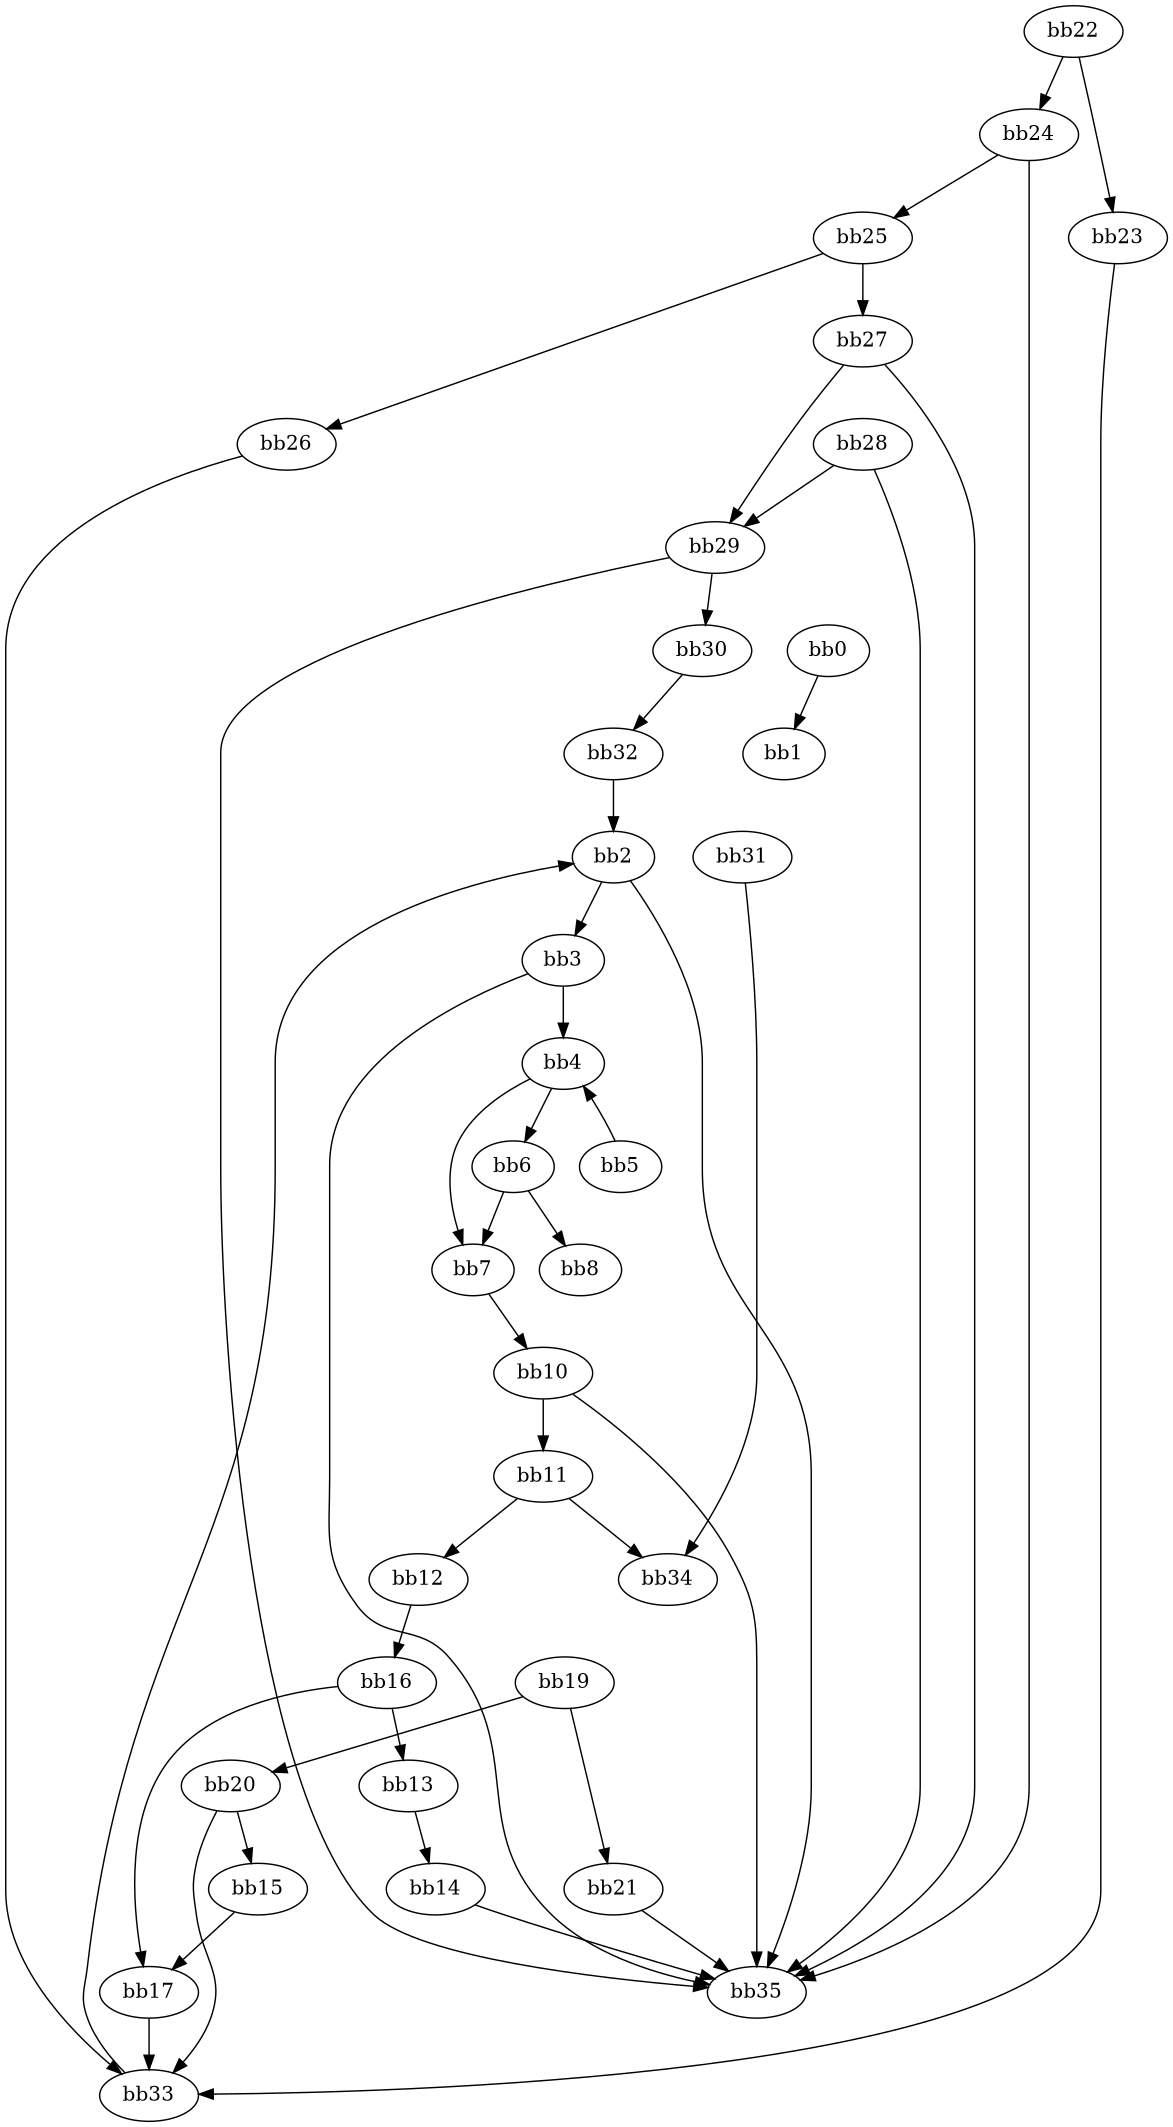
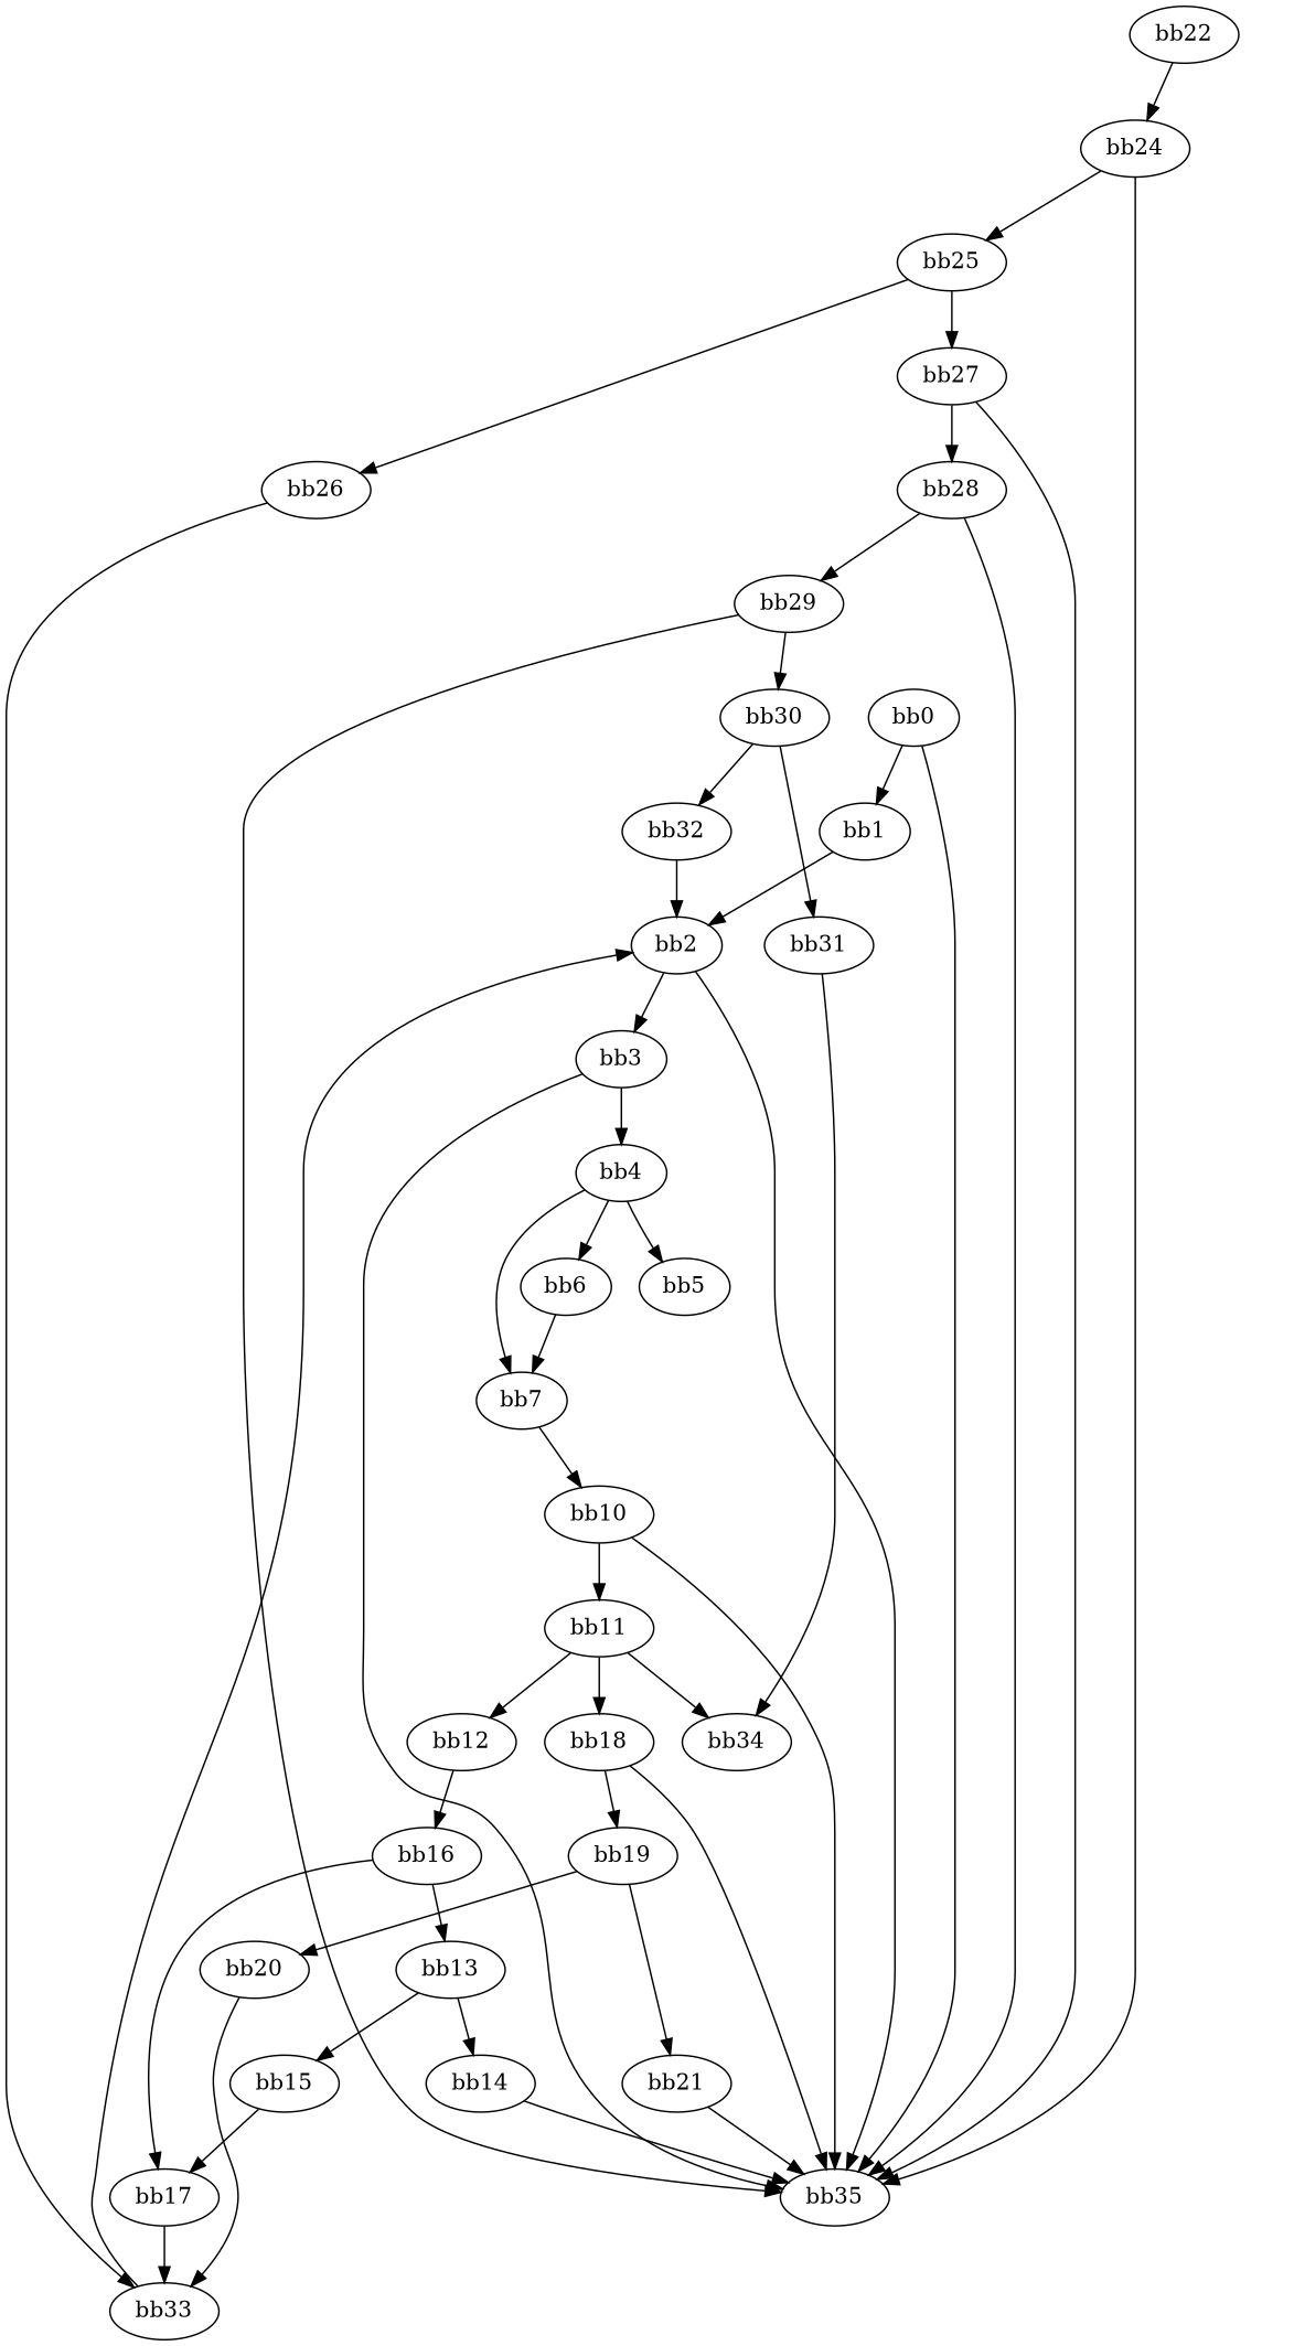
  digraph {
    n1 [label="bb0\l"]
    n2 [label="bb1\l"]
    n3 [label="bb35\l"]
    n4 [label="bb2\l"]
    n5 [label="bb3\l"]
    n6 [label="bb4\l"]
    n7 [label="bb5\l"]
    n8 [label="bb6\l"]
    n9 [label="bb7\l"]
-   n10 [label="bb8\l"]
    n11 [label="bb10\l"]
    n12 [label="bb11\l"]
    n13 [label="bb34\l"]
    n14 [label="bb33\l"]
    n15 [label="bb12\l"]
+   n16 [label="bb18\l"]
    n17 [label="bb16\l"]
    n18 [label="bb19\l"]
    n19 [label="bb13\l"]
    n20 [label="bb14\l"]
    n21 [label="bb15\l"]
    n22 [label="bb17\l"]
    n23 [label="bb20\l"]
    n24 [label="bb21\l"]
    n25 [label="bb22\l"]
-   n26 [label="bb23\l"]
    n27 [label="bb24\l"]
    n28 [label="bb25\l"]
    n29 [label="bb26\l"]
    n30 [label="bb27\l"]
    n31 [label="bb28\l"]
    n32 [label="bb29\l"]
    n33 [label="bb30\l"]
    n34 [label="bb31\l"]
    n35 [label="bb32\l"]
    n1 -> n2
+   n1 -> n3
+   n2 -> n4
    n4 -> n3
    n4 -> n5
    n5 -> n3
    n5 -> n6
-   n7 -> n6
+   n6 -> n7
    n6 -> n8
    n6 -> n9
    n8 -> n9
-   n8 -> n10
    n9 -> n11
    n11 -> n3
    n11 -> n12
    n12 -> n13
    n12 -> n15
+   n12 -> n16
    n14 -> n4
    n15 -> n17
+   n16 -> n3
+   n16 -> n18
    n17 -> n19
    n17 -> n22
    n18 -> n23
    n18 -> n24
    n19 -> n20
-   n23 -> n21
+   n19 -> n21
    n20 -> n3
    n21 -> n22
    n22 -> n14
    n23 -> n14
    n24 -> n3
-   n25 -> n26
    n25 -> n27
-   n26 -> n14
    n27 -> n3
    n27 -> n28
    n28 -> n29
    n28 -> n30
    n29 -> n14
    n30 -> n3
-   n30 -> n32
+   n30 -> n31
    n31 -> n3
    n31 -> n32
    n32 -> n3
    n32 -> n33
+   n33 -> n34
    n33 -> n35
    n34 -> n13
    n35 -> n4
  }
